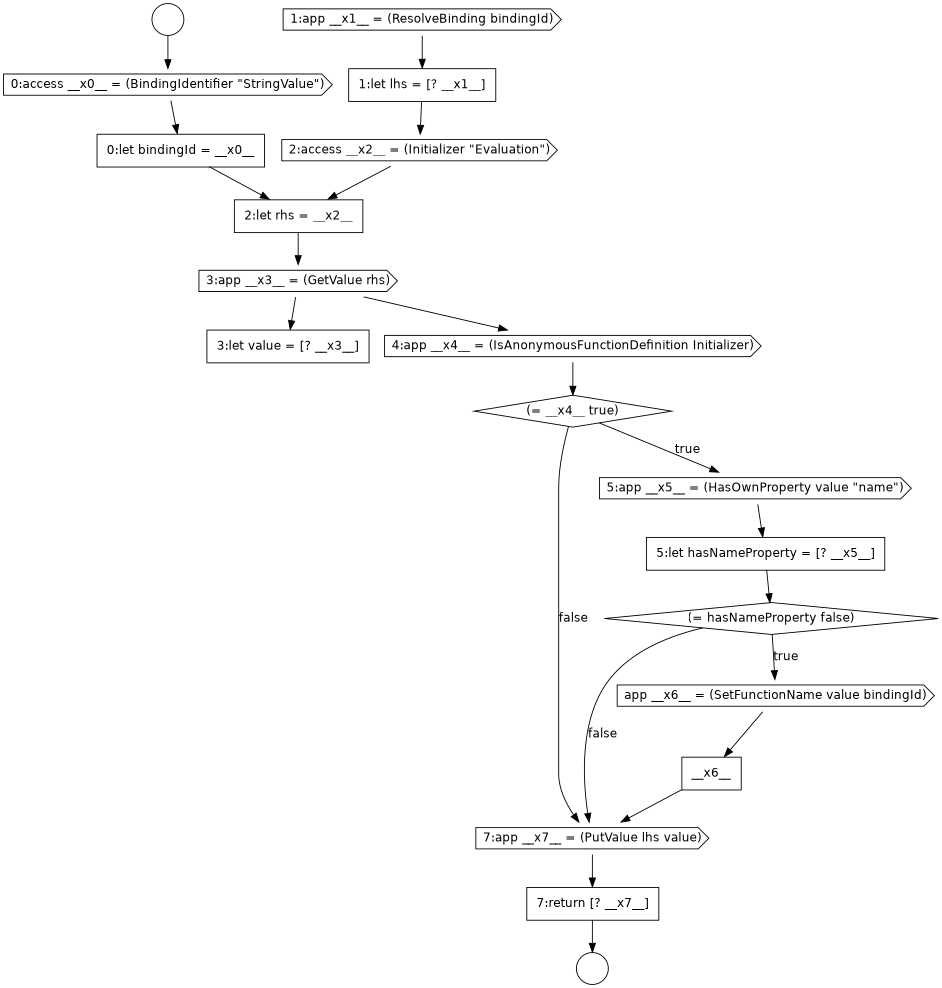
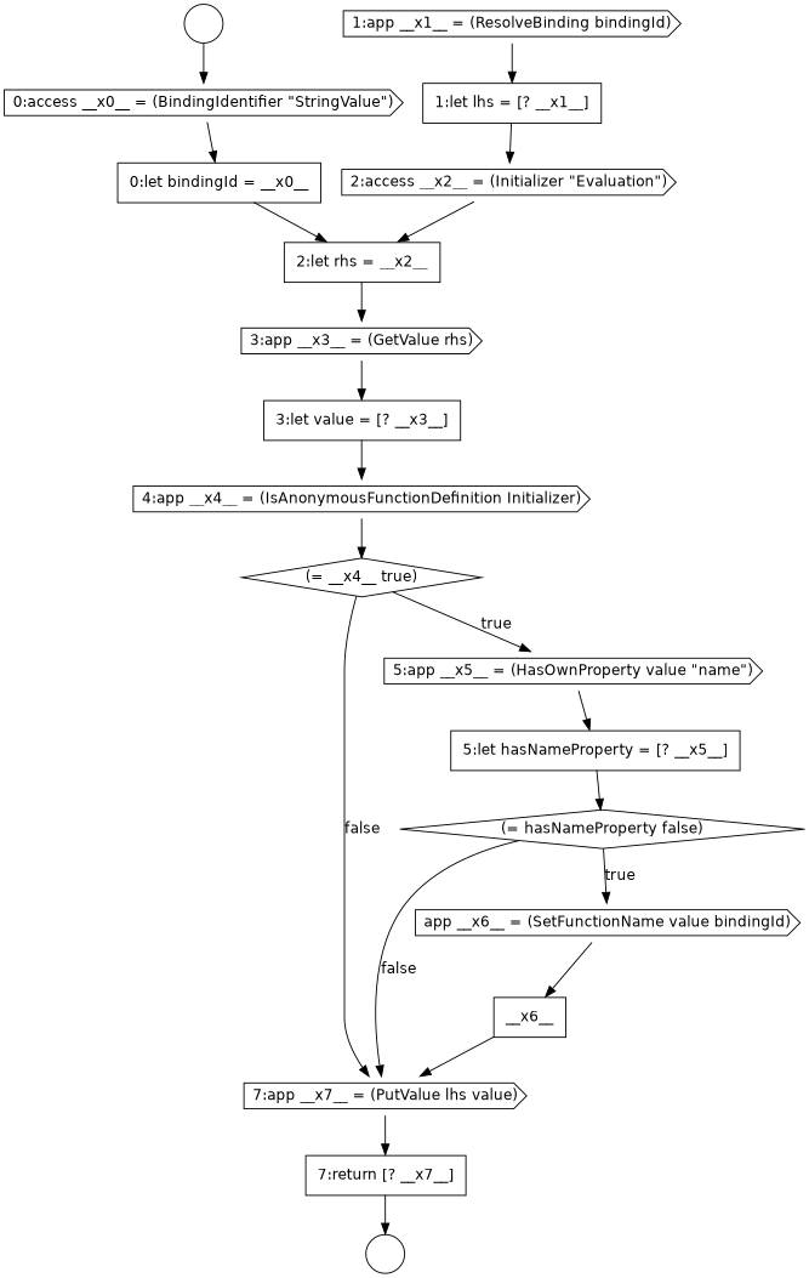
  digraph {
    fontname="DejaVu Sans"
    node [color=black fillcolor=white fontname="DejaVu Sans" shape=cds style=filled]
    edge [color=black fontname="DejaVu Sans"]
    n1 [label=<<font color="black">     <table border="0" cellborder="1" cellspacing="0" cellpadding="10">       <tr><td align="left">2:let rhs = __x2__</td></tr>     </table>   </font>> margin=0 shape=none]
    n2 [label=<<font color="black">3:app __x3__ = (GetValue rhs)</font>>]
    n3 [label=<<font color="black">     <table border="0" cellborder="1" cellspacing="0" cellpadding="10">       <tr><td align="left">3:let value = [? __x3__]</td></tr>     </table>   </font>> margin=0 shape=none]
    n4 [label=<<font color="black">(= hasNameProperty false)</font>> shape=diamond]
    n5 [label=<<font color="black">7:app __x7__ = (PutValue lhs value)</font>>]
    n6 [label=<<font color="black">app __x6__ = (SetFunctionName value bindingId)</font>>]
    n7 [label=<<font color="black">     <table border="0" cellborder="1" cellspacing="0" cellpadding="10">       <tr><td align="left">7:return [? __x7__]</td></tr>     </table>   </font>> margin=0 shape=none]
    n8 [label=<<font color="black">     <table border="0" cellborder="1" cellspacing="0" cellpadding="10">       <tr><td align="left">__x6__</td></tr>     </table>   </font>> margin=0 shape=none]
    n9 [label=<<font color="black">5:app __x5__ = (HasOwnProperty value &quot;name&quot;)</font>>]
    n10 [label=<<font color="black">     <table border="0" cellborder="1" cellspacing="0" cellpadding="10">       <tr><td align="left">5:let hasNameProperty = [? __x5__]</td></tr>     </table>   </font>> margin=0 shape=none]
    n11 [label=<<font color="black">4:app __x4__ = (IsAnonymousFunctionDefinition Initializer)</font>>]
    n12 [label=<<font color="black">     <table border="0" cellborder="1" cellspacing="0" cellpadding="10">       <tr><td align="left">0:let bindingId = __x0__</td></tr>     </table>   </font>> margin=0 shape=none]
    n13 [label=<<font color="black">1:app __x1__ = (ResolveBinding bindingId)</font>>]
    n14 [label=<<font color="black">     <table border="0" cellborder="1" cellspacing="0" cellpadding="10">       <tr><td align="left">1:let lhs = [? __x1__]</td></tr>     </table>   </font>> margin=0 shape=none]
    n15 [label=" " shape=circle]
    n16 [label=" " shape=circle]
    n17 [label=<<font color="black">0:access __x0__ = (BindingIdentifier &quot;StringValue&quot;)</font>>]
    n18 [label=<<font color="black">(= __x4__ true)</font>> shape=diamond]
    n19 [label=<<font color="black">2:access __x2__ = (Initializer &quot;Evaluation&quot;)</font>>]
    n1 -> n2
    n2 -> n3
-   n2 -> n11
+   n3 -> n11
    n4 -> n5 [label=<<font color="black">false</font>>]
    n4 -> n6 [label=<<font color="black">true</font>>]
    n5 -> n7
    n6 -> n8
    n7 -> n15
    n8 -> n5
    n9 -> n10
    n10 -> n4
    n11 -> n18
    n12 -> n1
    n13 -> n14
    n14 -> n19
    n16 -> n17
    n17 -> n12
    n18 -> n5 [label=<<font color="black">false</font>>]
    n18 -> n9 [label=<<font color="black">true</font>>]
    n19 -> n1
  }
